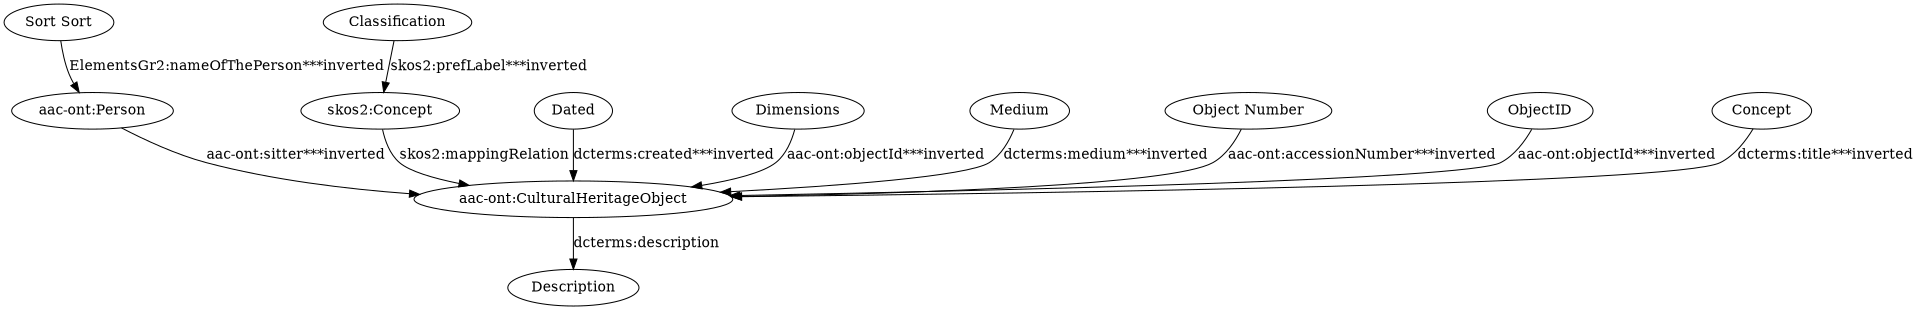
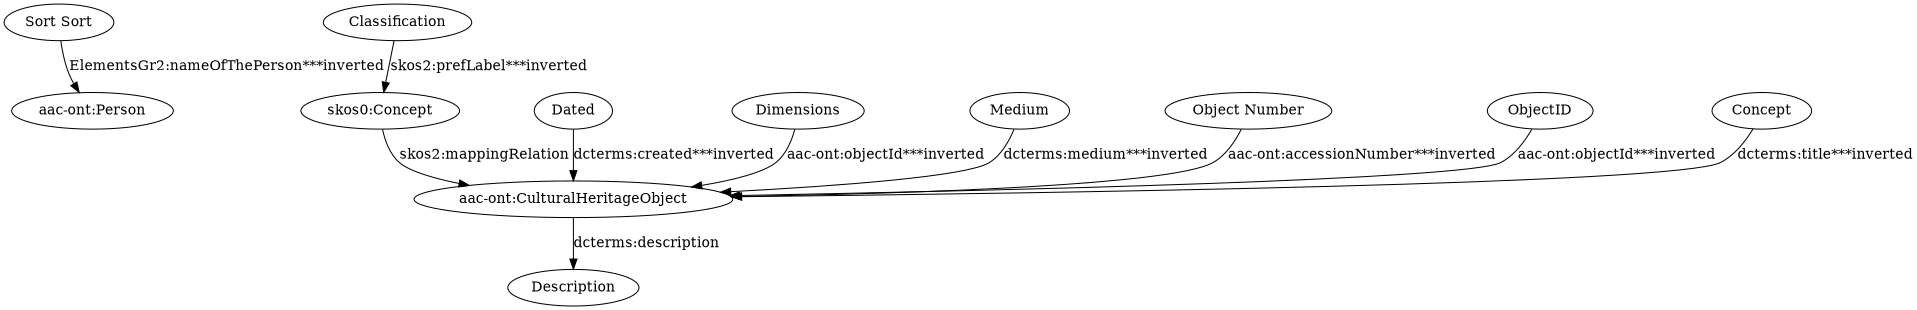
  digraph {
    node [type=attribute_name]
    edge [type=st_property_uri weight=1]
    n1 [label="Sort Sort"]
    n2 [label="aac-ont:Person" type=class_uri]
    n3 [label="aac-ont:CulturalHeritageObject" type=class_uri]
    n4 [label=Description]
    n5 [label=Classification]
-   n6 [label="skos2:Concept" type=class_uri]
+   n6 [label="skos0:Concept" type=class_uri]
    n7 [label=Dated]
    n8 [label=Dimensions]
    n9 [label=Medium]
    n10 [label="Object Number"]
    n11 [label=ObjectID]
    n12 [label=Concept]
    n1 -> n2 [label="ElementsGr2:nameOfThePerson***inverted"]
-   n2 -> n3 [label="aac-ont:sitter***inverted" type=direct_property_uri]
    n3 -> n4 [label="dcterms:description" weight=""]
    n5 -> n6 [label="skos2:prefLabel***inverted"]
    n6 -> n3 [label="skos2:mappingRelation" type=inherited weight=4]
    n7 -> n3 [label="dcterms:created***inverted"]
    n8 -> n3 [label="aac-ont:objectId***inverted"]
    n9 -> n3 [label="dcterms:medium***inverted"]
    n10 -> n3 [label="aac-ont:accessionNumber***inverted"]
    n11 -> n3 [label="aac-ont:objectId***inverted"]
    n12 -> n3 [label="dcterms:title***inverted"]
  }
